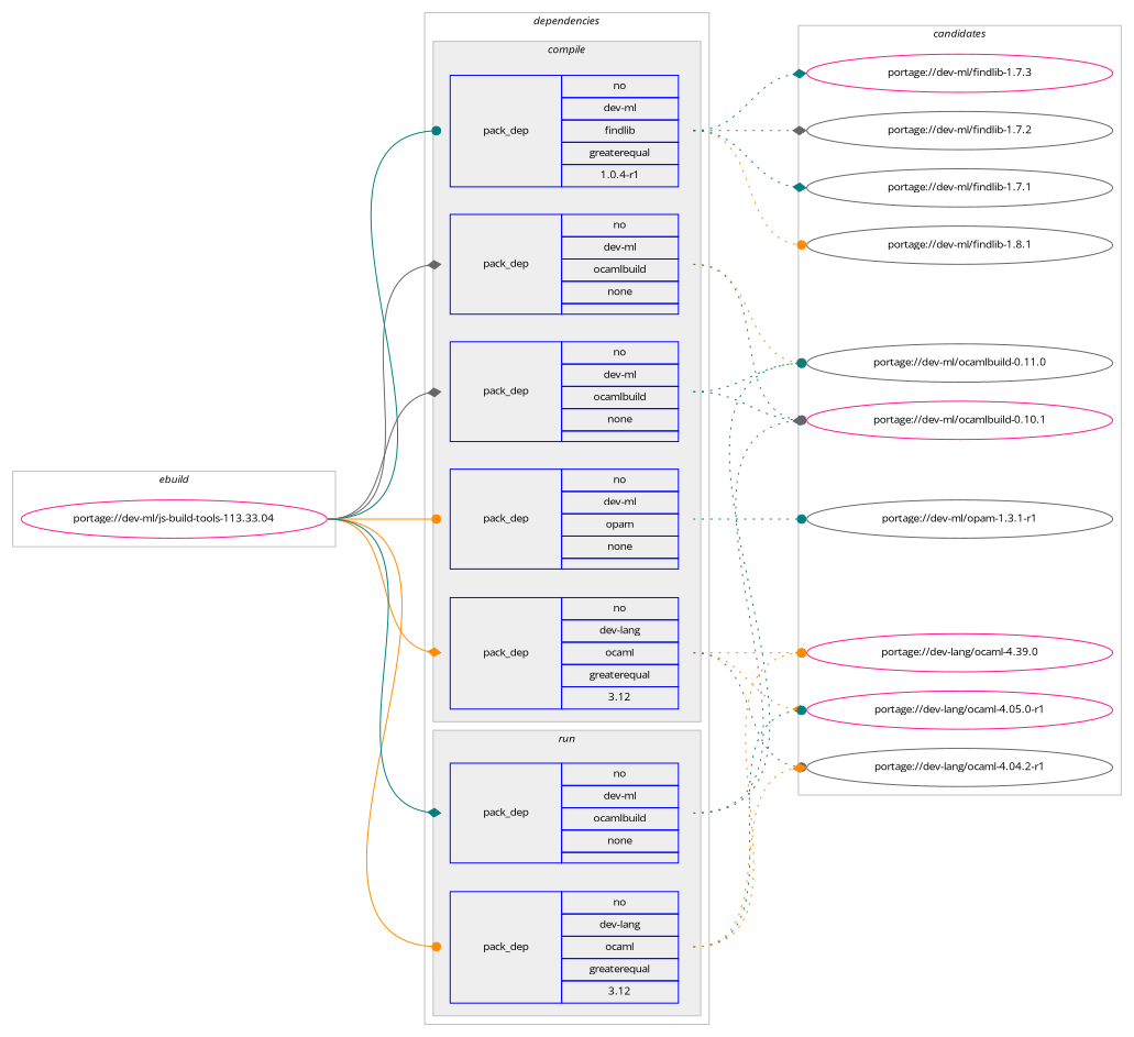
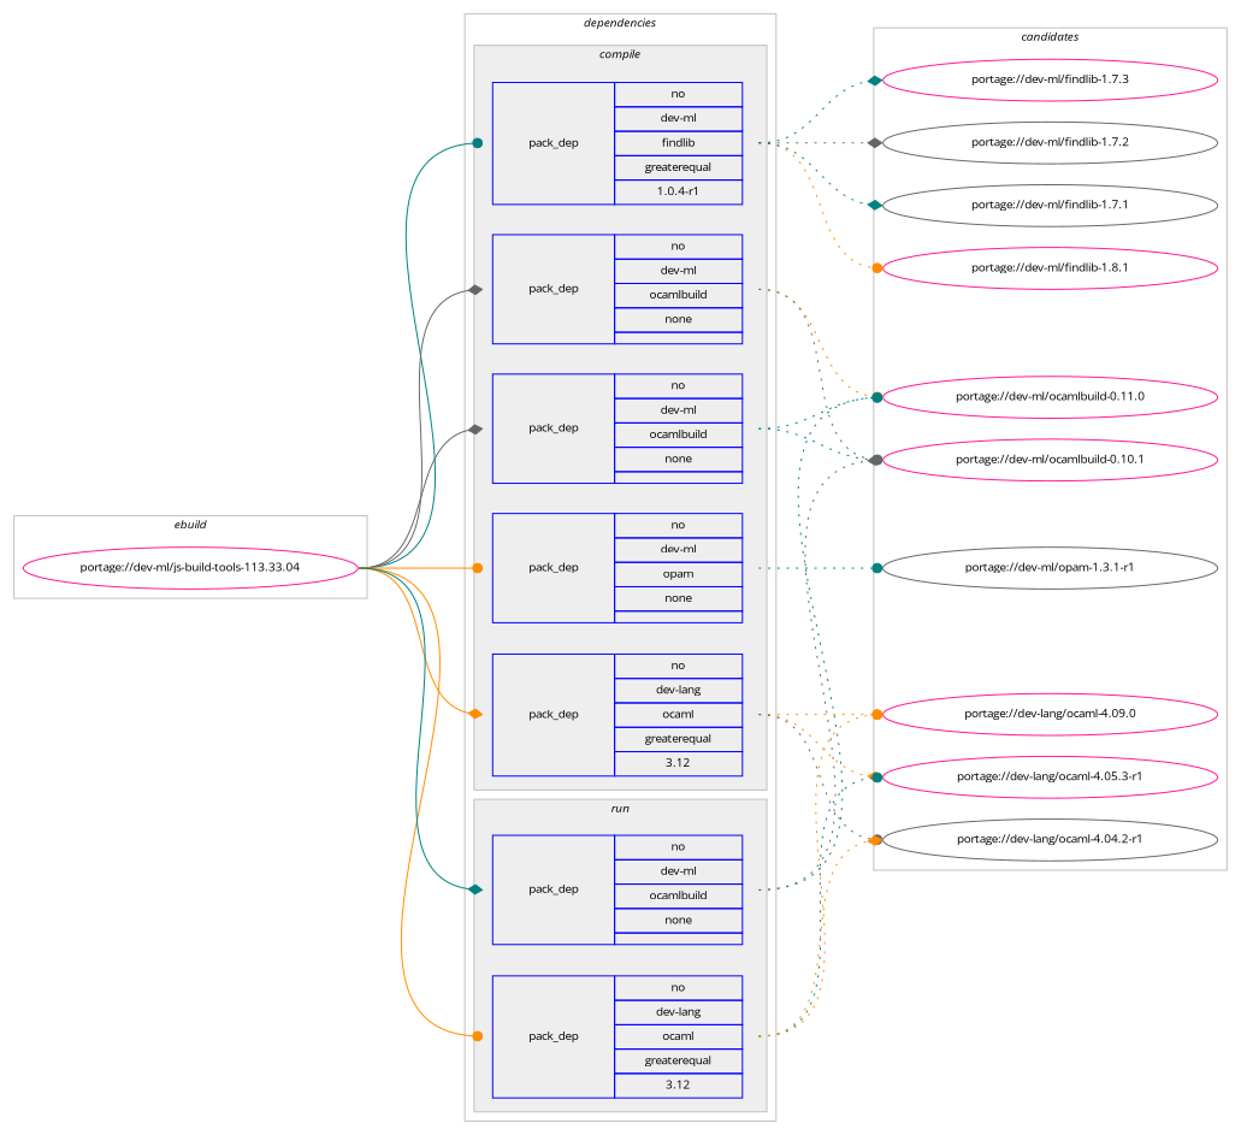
  digraph {
    compound=true
    concentrate=true
    fontname="Open Sans"
    fontsize=10
    newrank=true
    rankdir=LR
    ranksep=1.5
    node [color=blue fontname="Open Sans" fontsize=10]
    edge [arrowhead=dot color=darkorange fontname="Open Sans" headport=w style=dotted tailport=e weight=100]
    n1 [color=deeppink label="portage://dev-ml/js-build-tools-113.33.04" width=4]
    n2 [label=<<TABLE BORDER="0" CELLBORDER="1" CELLSPACING="0" CELLPADDING="4" WIDTH="220"><TR><TD ROWSPAN="6" CELLPADDING="30">pack_dep</TD></TR><TR><TD WIDTH="110">no</TD></TR><TR><TD>dev-lang</TD></TR><TR><TD>ocaml</TD></TR><TR><TD>greaterequal</TD></TR><TR><TD>3.12</TD></TR></TABLE>> shape=none]
    n3 [label=<<TABLE BORDER="0" CELLBORDER="1" CELLSPACING="0" CELLPADDING="4" WIDTH="220"><TR><TD ROWSPAN="6" CELLPADDING="30">pack_dep</TD></TR><TR><TD WIDTH="110">no</TD></TR><TR><TD>dev-ml</TD></TR><TR><TD>findlib</TD></TR><TR><TD>greaterequal</TD></TR><TR><TD>1.0.4-r1</TD></TR></TABLE>> shape=none]
    n4 [label=<<TABLE BORDER="0" CELLBORDER="1" CELLSPACING="0" CELLPADDING="4" WIDTH="220"><TR><TD ROWSPAN="6" CELLPADDING="30">pack_dep</TD></TR><TR><TD WIDTH="110">no</TD></TR><TR><TD>dev-ml</TD></TR><TR><TD>ocamlbuild</TD></TR><TR><TD>none</TD></TR><TR><TD></TD></TR></TABLE>> shape=none]
    n5 [label=<<TABLE BORDER="0" CELLBORDER="1" CELLSPACING="0" CELLPADDING="4" WIDTH="220"><TR><TD ROWSPAN="6" CELLPADDING="30">pack_dep</TD></TR><TR><TD WIDTH="110">no</TD></TR><TR><TD>dev-ml</TD></TR><TR><TD>ocamlbuild</TD></TR><TR><TD>none</TD></TR><TR><TD></TD></TR></TABLE>> shape=none]
    n6 [label=<<TABLE BORDER="0" CELLBORDER="1" CELLSPACING="0" CELLPADDING="4" WIDTH="220"><TR><TD ROWSPAN="6" CELLPADDING="30">pack_dep</TD></TR><TR><TD WIDTH="110">no</TD></TR><TR><TD>dev-ml</TD></TR><TR><TD>opam</TD></TR><TR><TD>none</TD></TR><TR><TD></TD></TR></TABLE>> shape=none]
    n7 [label=<<TABLE BORDER="0" CELLBORDER="1" CELLSPACING="0" CELLPADDING="4" WIDTH="220"><TR><TD ROWSPAN="6" CELLPADDING="30">pack_dep</TD></TR><TR><TD WIDTH="110">no</TD></TR><TR><TD>dev-lang</TD></TR><TR><TD>ocaml</TD></TR><TR><TD>greaterequal</TD></TR><TR><TD>3.12</TD></TR></TABLE>> shape=none]
    n8 [label=<<TABLE BORDER="0" CELLBORDER="1" CELLSPACING="0" CELLPADDING="4" WIDTH="220"><TR><TD ROWSPAN="6" CELLPADDING="30">pack_dep</TD></TR><TR><TD WIDTH="110">no</TD></TR><TR><TD>dev-ml</TD></TR><TR><TD>ocamlbuild</TD></TR><TR><TD>none</TD></TR><TR><TD></TD></TR></TABLE>> shape=none]
-   n9 [color=deeppink label="portage://dev-lang/ocaml-4.39.0" width=4]
-   n10 [color=deeppink label="portage://dev-lang/ocaml-4.05.0-r1" width=4]
+   n9 [color=deeppink label="portage://dev-lang/ocaml-4.09.0" width=4]
+   n10 [color=deeppink label="portage://dev-lang/ocaml-4.05.3-r1" width=4]
    n11 [color=gray40 label="portage://dev-lang/ocaml-4.04.2-r1" width=4]
-   n12 [color=gray40 label="portage://dev-ml/findlib-1.8.1" width=4]
+   n12 [color=deeppink label="portage://dev-ml/findlib-1.8.1" width=4]
    n13 [color=deeppink label="portage://dev-ml/findlib-1.7.3" width=4]
    n14 [color=gray40 label="portage://dev-ml/findlib-1.7.2" width=4]
    n15 [color=gray40 label="portage://dev-ml/findlib-1.7.1" width=4]
-   n16 [color=gray40 label="portage://dev-ml/ocamlbuild-0.11.0" width=4]
+   n16 [color=deeppink label="portage://dev-ml/ocamlbuild-0.11.0" width=4]
    n17 [color=deeppink label="portage://dev-ml/ocamlbuild-0.10.1" width=4]
    n18 [color=gray40 label="portage://dev-ml/opam-1.3.1-r1" width=4]
    subgraph cluster_1 {
      color=gray
      label=<<i>ebuild</i>>
      n1
    }
    subgraph cluster_2 {
      color=gray
      label=<<i>dependencies</i>>
      subgraph cluster_3 {
        color=gray
        fillcolor="#eeeeee"
        label=<<i>compile</i>>
        style=filled
        subgraph sub_4 {
          color=gray
          fillcolor="#eeeeee"
          label=<<i>compile</i>>
          style=filled
          n2
        }
        subgraph sub_5 {
          color=gray
          fillcolor="#eeeeee"
          label=<<i>compile</i>>
          style=filled
          n3
        }
        subgraph sub_6 {
          color=gray
          fillcolor="#eeeeee"
          label=<<i>compile</i>>
          style=filled
          n4
        }
        subgraph sub_7 {
          color=gray
          fillcolor="#eeeeee"
          label=<<i>compile</i>>
          style=filled
          n5
        }
        subgraph sub_8 {
          color=gray
          fillcolor="#eeeeee"
          label=<<i>compile</i>>
          style=filled
          n6
        }
      }
      subgraph cluster_9 {
        color=gray
        fillcolor="#eeeeee"
        label=<<i>compile and run</i>>
        style=filled
      }
      subgraph cluster_10 {
        color=gray
        fillcolor="#eeeeee"
        label=<<i>run</i>>
        style=filled
        subgraph sub_11 {
          color=gray
          fillcolor="#eeeeee"
          label=<<i>run</i>>
          style=filled
          n7
        }
        subgraph sub_12 {
          color=gray
          fillcolor="#eeeeee"
          label=<<i>run</i>>
          style=filled
          n8
        }
      }
    }
    subgraph cluster_13 {
      color=gray
      label=<<i>candidates</i>>
      rank=same
      subgraph sub_14 {
        color=black
        label=<<i>candidates</i>>
        nodesep=1
        rank=same
        n9
        n10
        n11
      }
      subgraph sub_15 {
        color=black
        label=<<i>candidates</i>>
        nodesep=1
        rank=same
        n12
        n13
        n14
        n15
      }
      subgraph sub_16 {
        color=black
        label=<<i>candidates</i>>
        nodesep=1
        rank=same
        n16
        n17
      }
      subgraph sub_17 {
        color=black
        label=<<i>candidates</i>>
        nodesep=1
        rank=same
        n16
        n17
      }
      subgraph sub_18 {
        color=black
        label=<<i>candidates</i>>
        nodesep=1
        rank=same
        n18
      }
      subgraph sub_19 {
        color=black
        label=<<i>candidates</i>>
        nodesep=1
        rank=same
        n9
        n10
        n11
      }
      subgraph sub_20 {
        color=black
        label=<<i>candidates</i>>
        nodesep=1
        rank=same
        n16
        n17
      }
    }
    n1 -> n2 [arrowhead=diamond style=solid weight=20]
    n1 -> n3 [color=teal style=solid weight=20]
    n1 -> n4 [arrowhead=diamond color=gray40 style=solid weight=20]
    n1 -> n5 [arrowhead=diamond color=gray40 style=solid weight=20]
    n1 -> n6 [style=solid weight=20]
    n1 -> n7 [style=solid weight=20]
    n1 -> n8 [arrowhead=diamond color=teal style=solid weight=20]
    n2 -> n9
    n2 -> n10 [arrowhead=diamond]
    n2 -> n11 [color=gray40]
    n3 -> n12
    n3 -> n13 [arrowhead=diamond color=teal]
    n3 -> n14 [arrowhead=diamond color=gray40]
    n3 -> n15 [arrowhead=diamond color=teal]
    n4 -> n16 [color=teal]
    n4 -> n17 [color=teal]
    n5 -> n16
    n5 -> n17 [color=gray40]
    n6 -> n18 [color=teal]
    n7 -> n9
    n7 -> n10 [color=teal]
    n7 -> n11 [arrowhead=diamond]
    n8 -> n16 [color=teal]
    n8 -> n17 [arrowhead=diamond color=gray40]
  }
